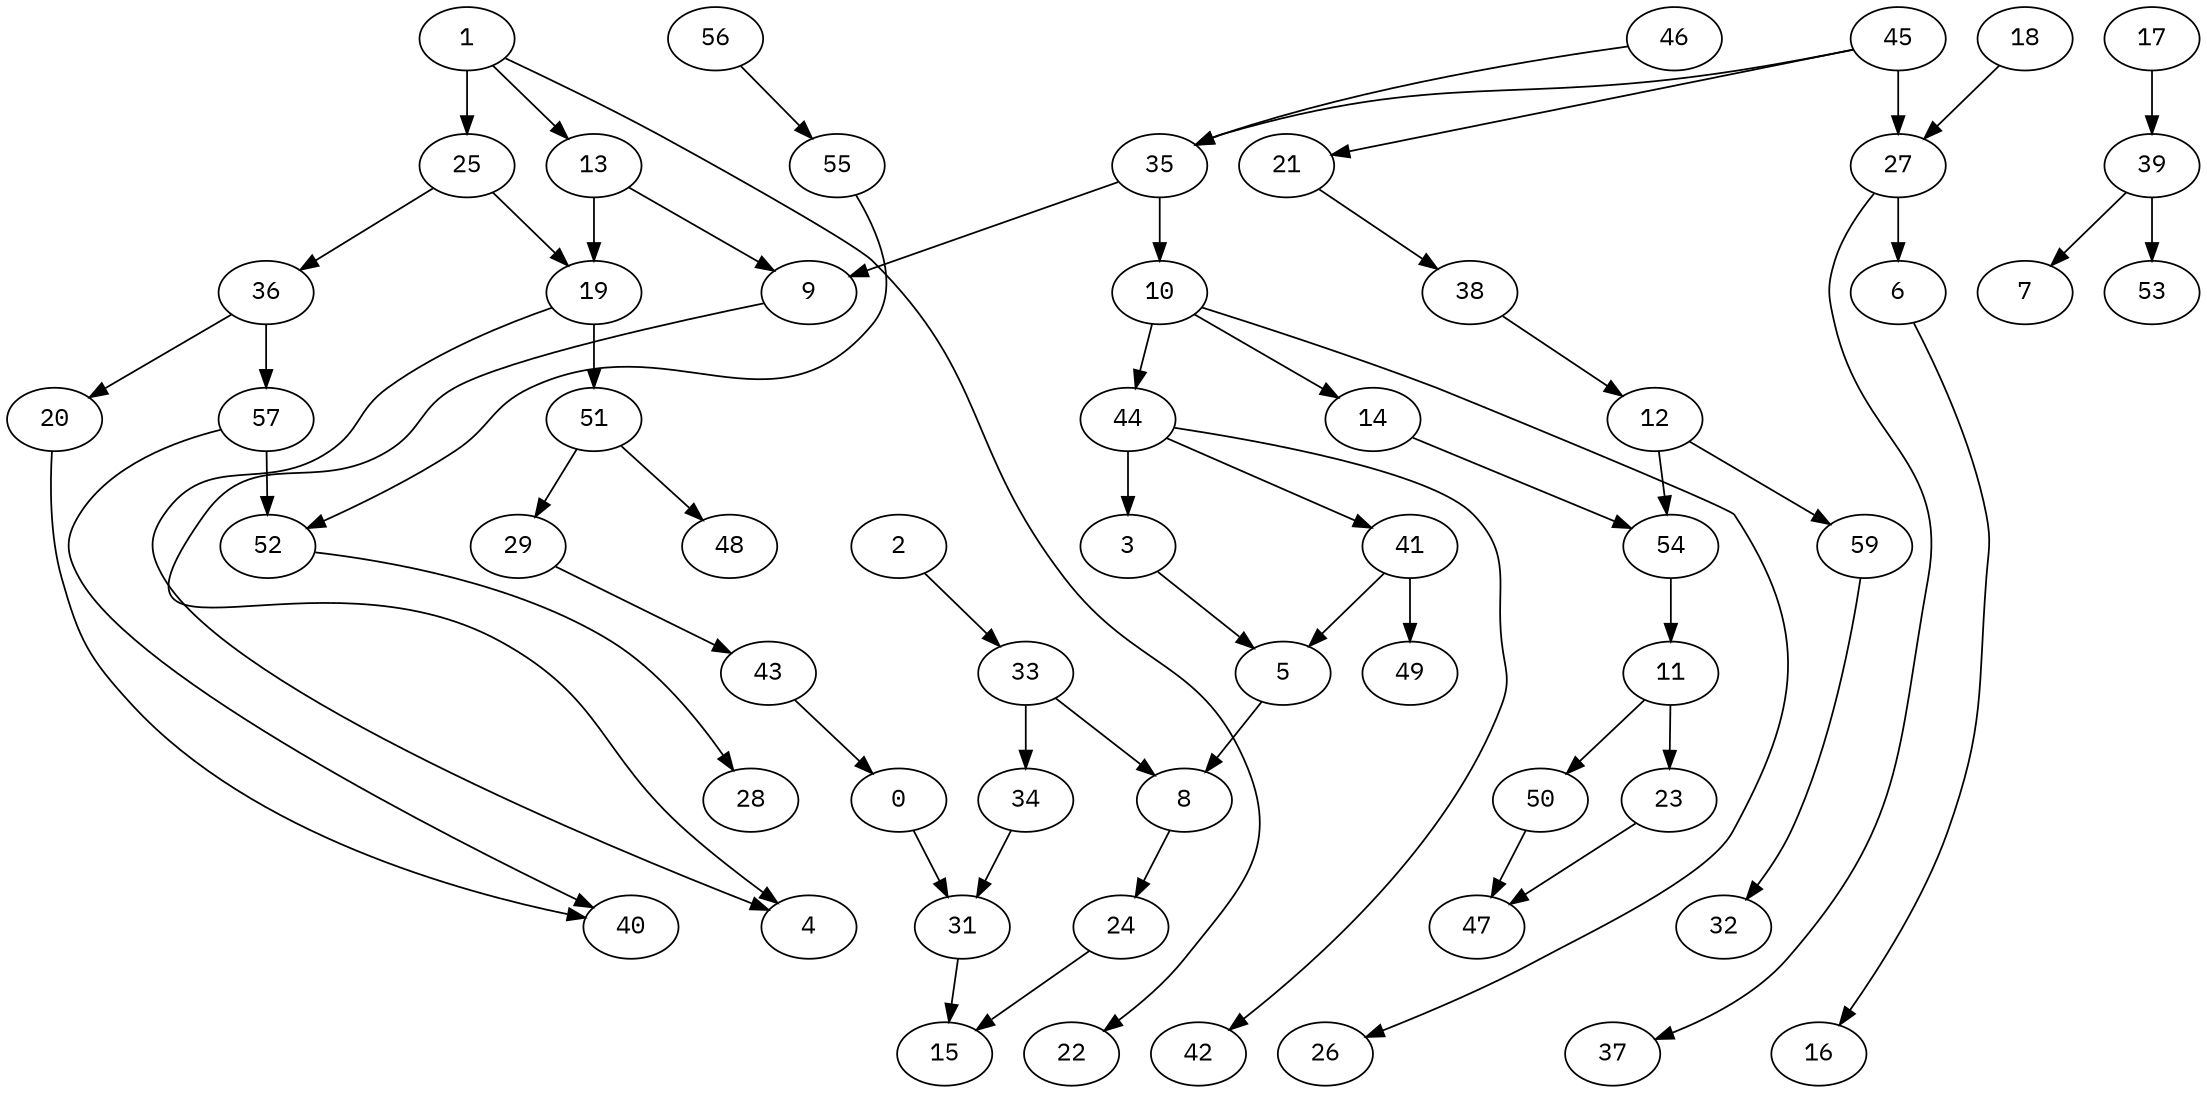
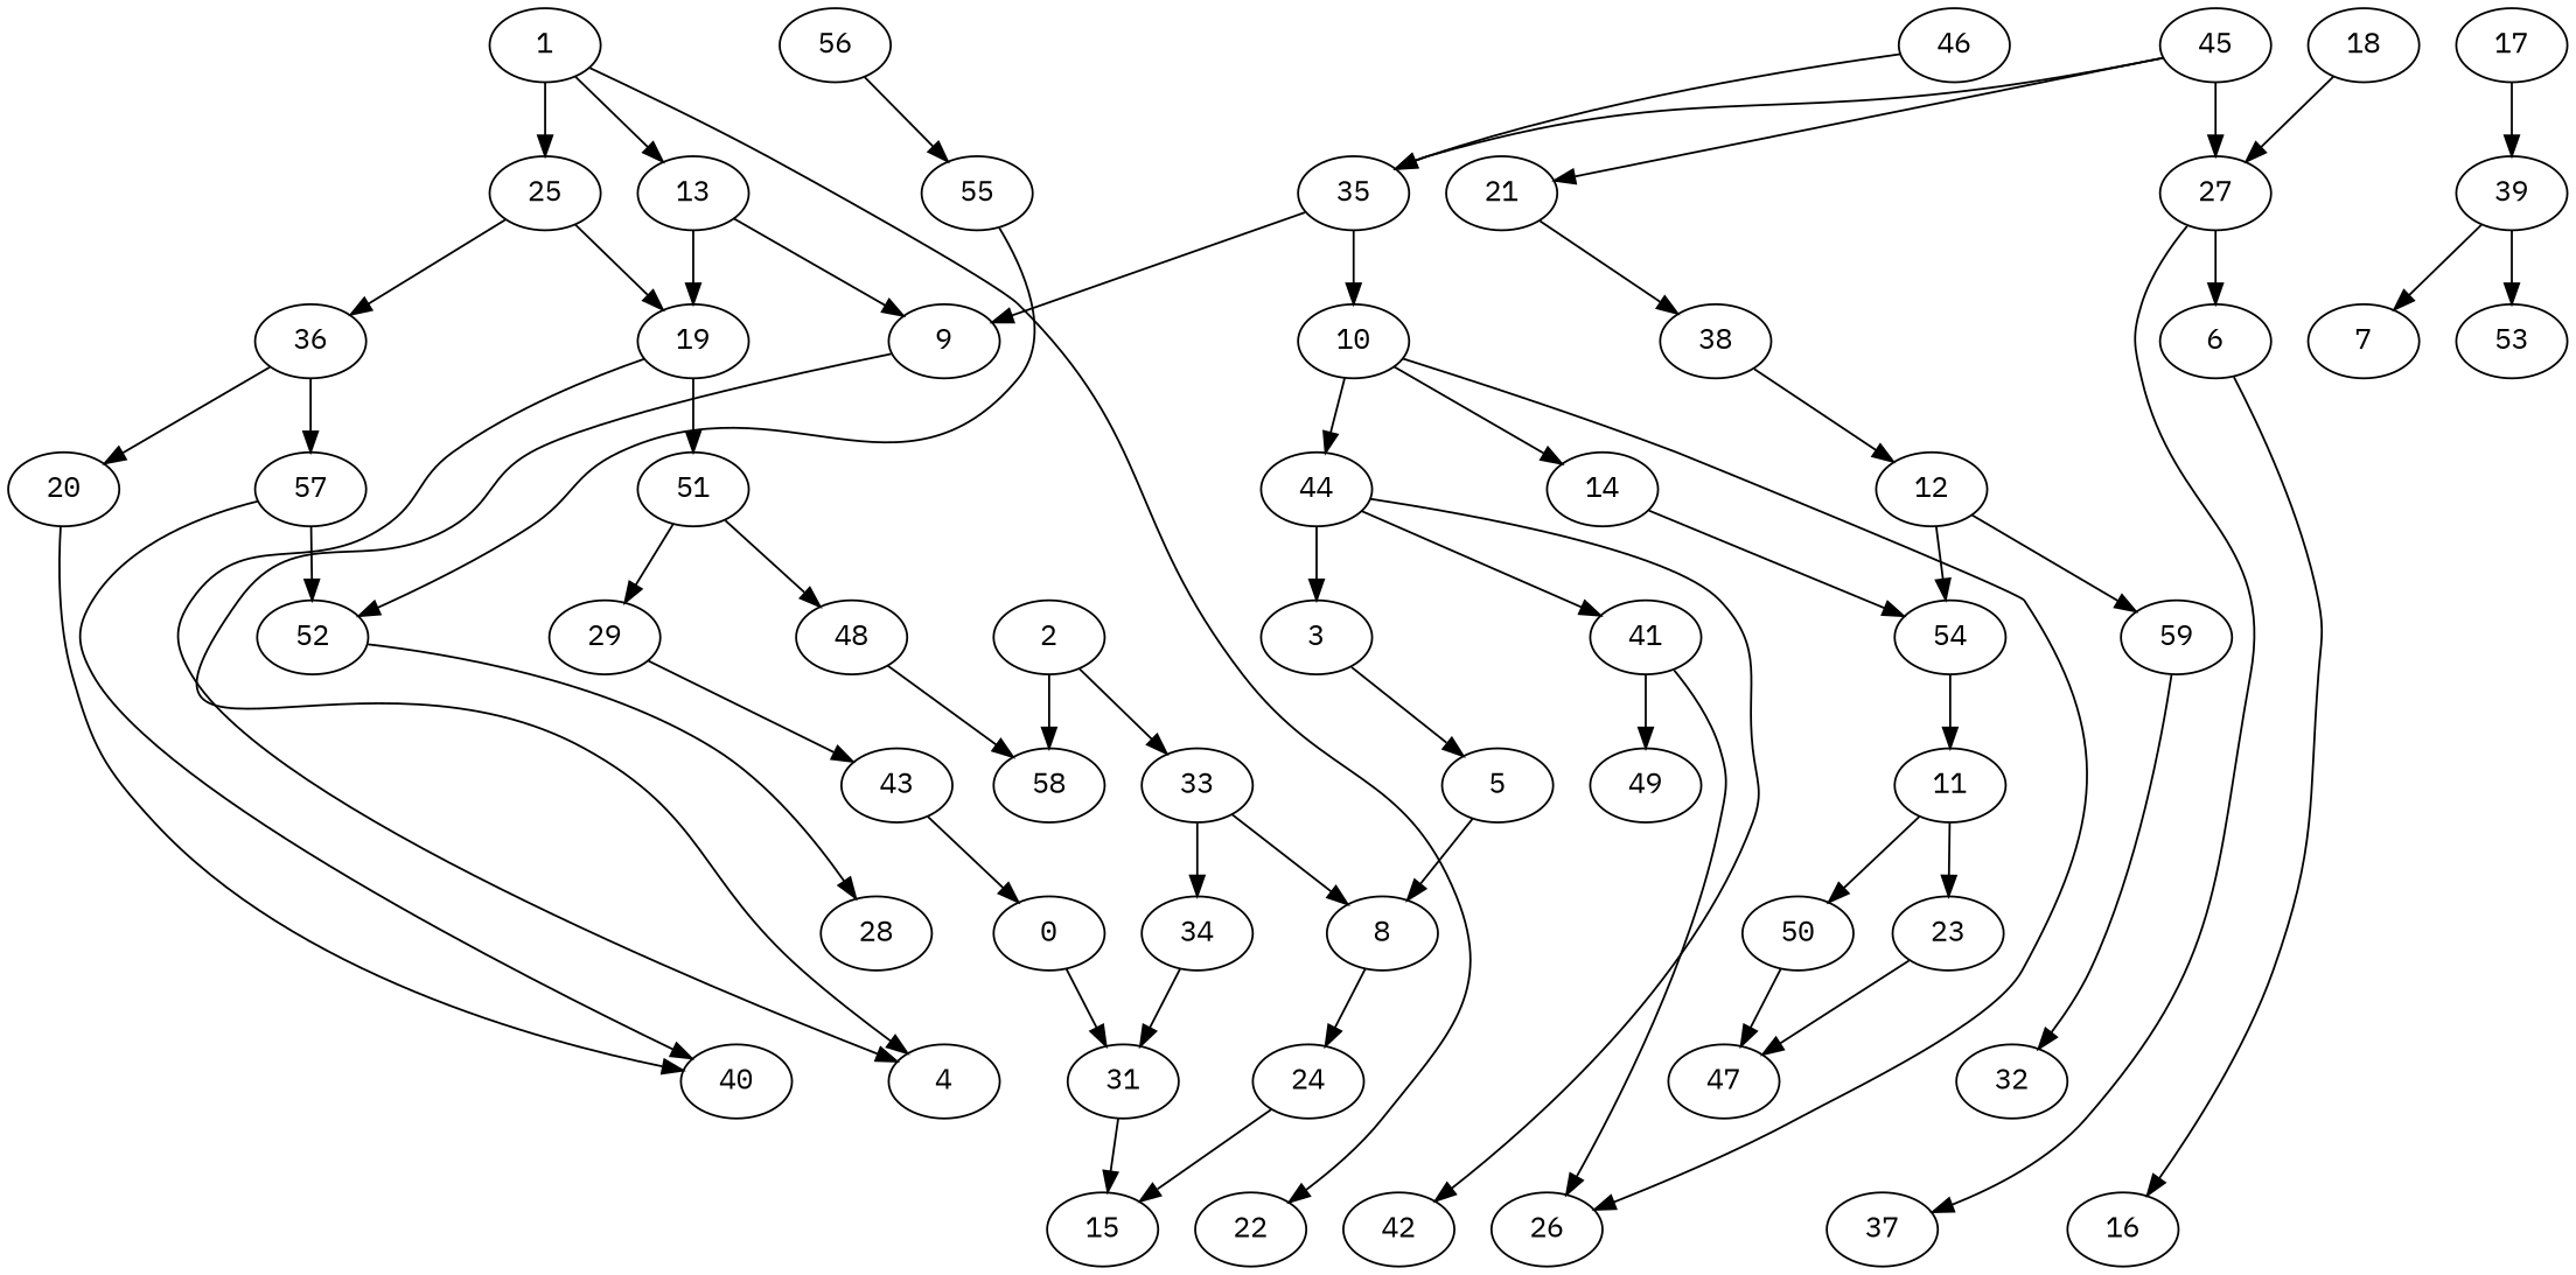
  digraph {
    fontname="IBM Plex Mono"
    node [fontname="IBM Plex Mono"]
    edge [fontname="IBM Plex Mono" weight=0]
    0
    31
    15
    1
    13
    22
    25
    9
    19
    36
    4
    51
    56
    55
    20
    57
    29
    48
    52
    40
    43
+   58
    28
    2
    33
    8
    34
    24
    3
    5
    6
    16
    10
    14
    26
    44
    54
    41
    42
    11
    49
    23
    50
    47
    12
    59
    32
    17
    39
    7
    53
    18
    27
    37
    21
    38
    45
    35
    46
    0 -> 31 [weight=1]
    31 -> 15
    1 -> 13 [weight=1]
    1 -> 22
    1 -> 25 [weight=2]
    13 -> 9
    13 -> 19 [weight=2]
    25 -> 19 [weight=1]
    25 -> 36
    9 -> 4
    19 -> 4
    19 -> 51 [weight=1]
    36 -> 20
    36 -> 57 [weight=2]
    51 -> 29
    51 -> 48
    56 -> 55
    55 -> 52
    20 -> 40
    57 -> 52
    57 -> 40
    29 -> 43
+   48 -> 58
    52 -> 28
    43 -> 0
+   2 -> 58 [weight=1]
    2 -> 33
    33 -> 8
    33 -> 34 [weight=3]
    8 -> 24
    34 -> 31 [weight=1]
    24 -> 15
    3 -> 5
    5 -> 8
    6 -> 16
    10 -> 14
    10 -> 26
    10 -> 44
    14 -> 54
    44 -> 3 [weight=2]
    44 -> 41
    44 -> 42
    54 -> 11 [weight=2]
-   41 -> 5
+   41 -> 26
    41 -> 49 [weight=6]
    11 -> 23
    11 -> 50
    23 -> 47
    50 -> 47
    12 -> 54
    12 -> 59
    59 -> 32
    17 -> 39 [weight=1]
    39 -> 7
    39 -> 53 [weight=1]
    18 -> 27
    27 -> 6 [weight=1]
    27 -> 37
    21 -> 38
    38 -> 12
    45 -> 27
    45 -> 21
    45 -> 35
    35 -> 9
    35 -> 10 [weight=6]
    46 -> 35
  }
